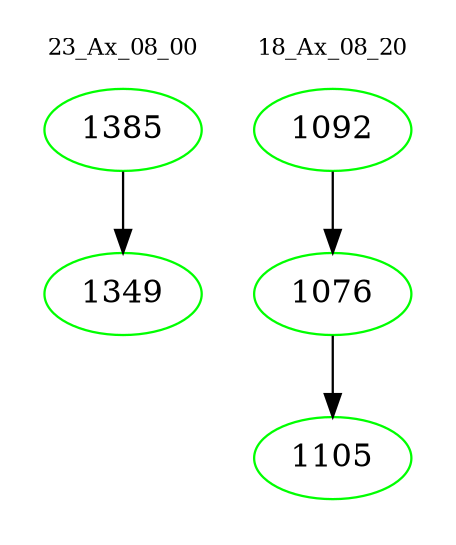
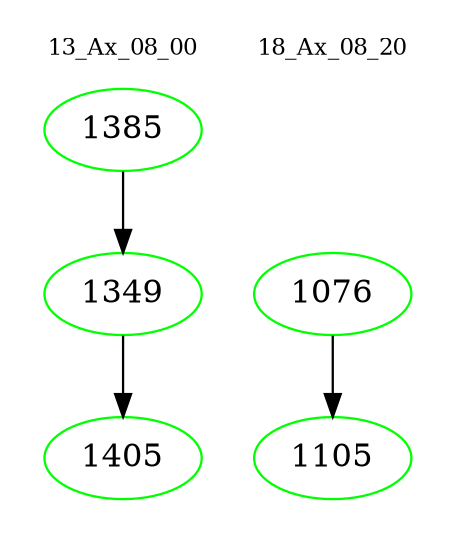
  digraph {
    node [color=green]
    edge [color=black]
    n1 [label=1385]
    n2 [label=1349]
-   n4 [label=1092]
+   n3 [label=1405]
    n5 [label=1076]
    n6 [label=1105]
    subgraph cluster_1 {
      color=white
      fontsize=10
-     label="23_Ax_08_00"
+     label="13_Ax_08_00"
      n1
      n2
+     n3
    }
    subgraph cluster_2 {
      color=white
      fontsize=10
      label="18_Ax_08_20"
-     n4
      n5
      n6
    }
    n1 -> n2
-   n4 -> n5
+   n2 -> n3
    n5 -> n6
  }
